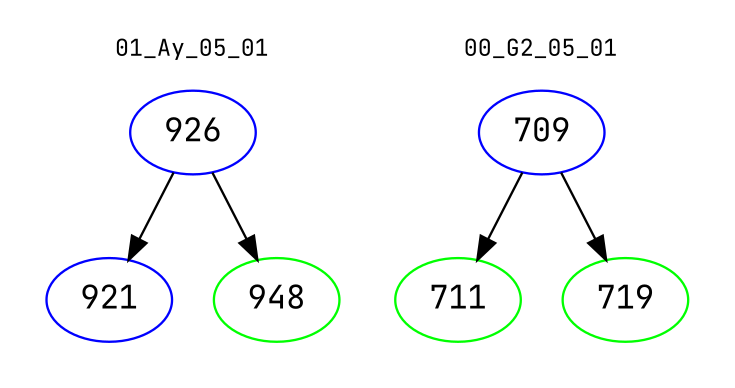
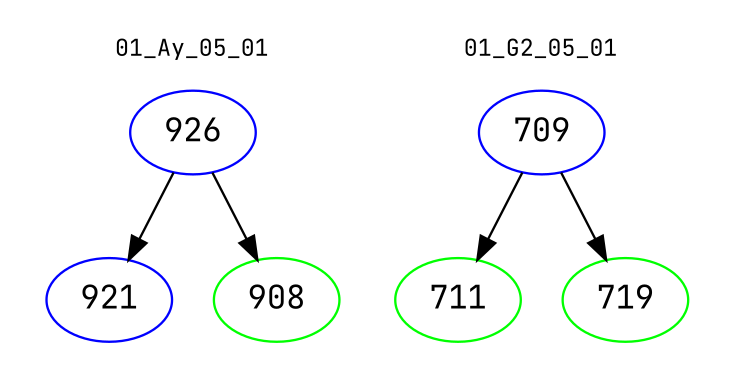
  digraph {
    fontname="JetBrains Mono"
    node [color=blue fontname="JetBrains Mono"]
    edge [color=black fontname="JetBrains Mono"]
    n1 [label=926]
    n2 [label=921]
-   n3 [color=green label=948]
+   n3 [color=green label=908]
    n4 [label=709]
    n5 [color=green label=711]
    n6 [color=green label=719]
    subgraph cluster_1 {
      color=white
      fontsize=10
      label="01_Ay_05_01"
      n1
      n2
      n3
    }
    subgraph cluster_2 {
      color=white
      fontsize=10
-     label="00_G2_05_01"
+     label="01_G2_05_01"
      n4
      n5
      n6
    }
    n1 -> n2
    n1 -> n3
    n4 -> n5
    n4 -> n6
  }
